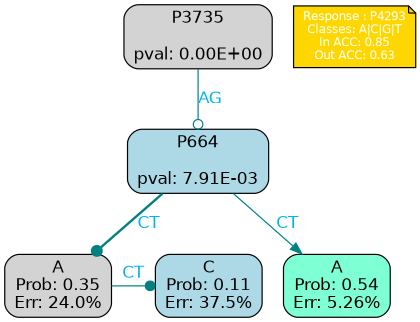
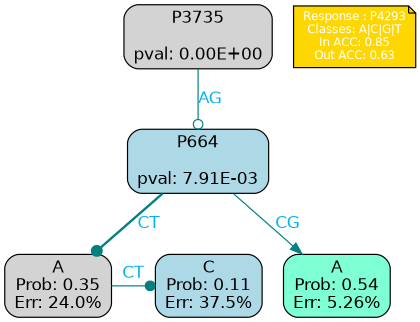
  digraph {
    ranksep=equally
    splines=polylines
    node [color=black fillcolor=lightgrey fontname=helvetica shape=box style="filled, rounded"]
    edge [arrowhead=dot color=teal fontcolor=deepskyblue2 fontname=helvetica style=solid]
    n1 [label="A\nProb: 0.35\nErr: 24.0%"]
    n2 [fillcolor=aquamarine label="A\nProb: 0.54\nErr: 5.26%"]
    n3 [fillcolor=lightblue label="C\nProb: 0.11\nErr: 37.5%"]
    n4 [align=left fillcolor=gold fontcolor=white fontsize=10 label="Response : P4293\nClasses: A|C|G|T\nIn ACC: 0.85\nOut ACC: 0.63\n" shape=note style=filled]
    n5 [label="P3735\n\npval: 0.00E+00"]
    n6 [fillcolor=lightblue label="P664\n\npval: 7.91E-03"]
    subgraph sub_1 {
      rank=same
      n1
      n2
      n3
    }
    subgraph sub_2 {
      rank=same
      n4
      n5
    }
    n1 -> n3 [label=CT]
    n5 -> n6 [arrowhead=odot label=AG]
    n6 -> n1 [label=CT style=bold]
-   n6 -> n2 [arrowhead=normal label=CT]
+   n6 -> n2 [arrowhead=normal label=CG]
  }
